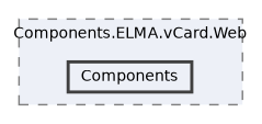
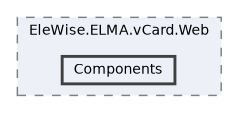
  digraph {
    compound=true
    n1 [color=grey25 fillcolor="#edf0f7" fontname=Helvetica fontsize=10 height=0.2 label=Components shape=box style="filled,bold" width=0.4]
    subgraph cluster_1 {
      bgcolor="#edf0f7"
      fontname=Helvetica
      fontsize=10
-     label="Components.ELMA.vCard.Web"
+     label="EleWise.ELMA.vCard.Web"
      pencolor=grey50
      style="filled,dashed"
      n1
    }
  }
